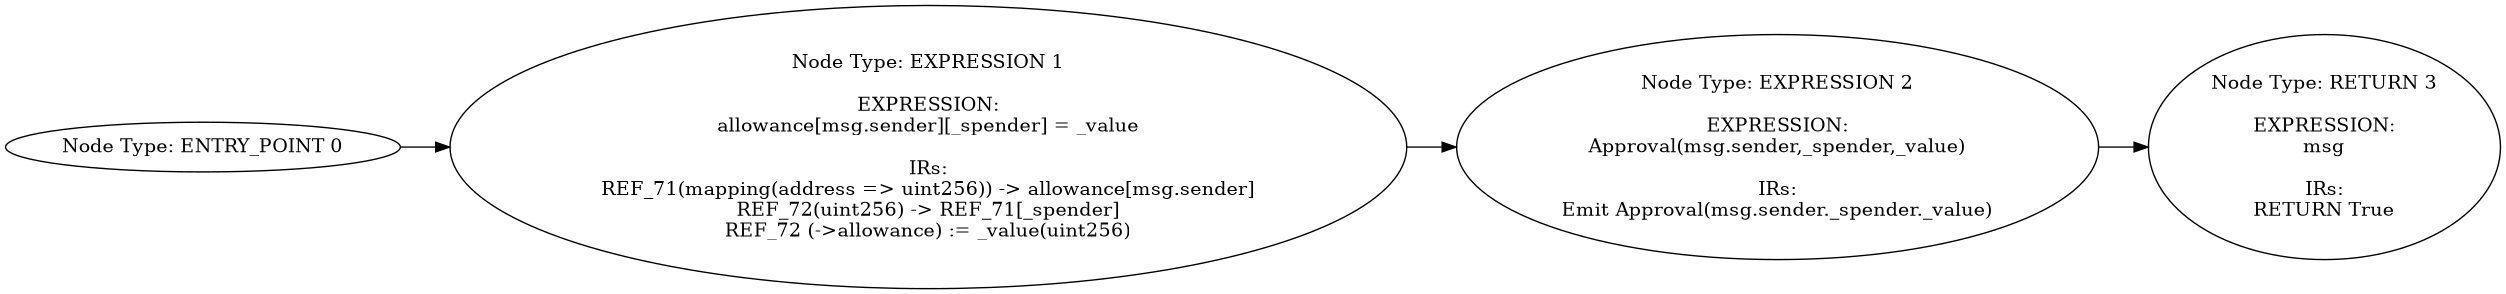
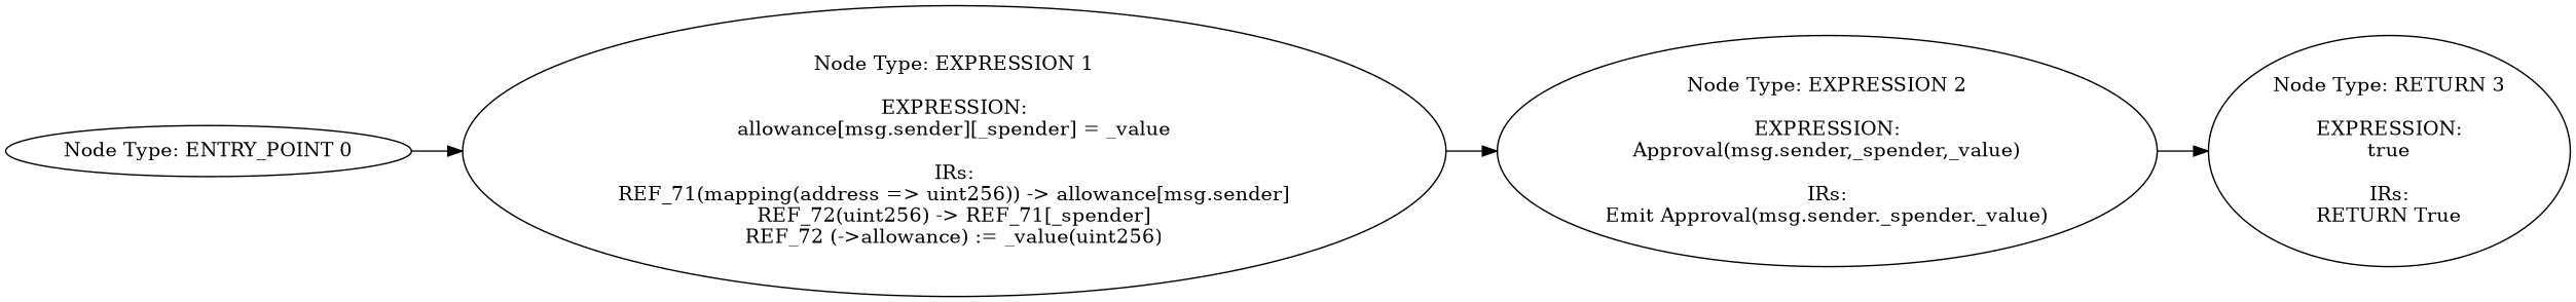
  digraph {
    rankdir=LR
    n1 [label="Node Type: ENTRY_POINT 0\n"]
    n2 [label="Node Type: EXPRESSION 1\n\nEXPRESSION:\nallowance[msg.sender][_spender] = _value\n\nIRs:\nREF_71(mapping(address => uint256)) -> allowance[msg.sender]\nREF_72(uint256) -> REF_71[_spender]\nREF_72 (->allowance) := _value(uint256)"]
    n3 [label="Node Type: EXPRESSION 2\n\nEXPRESSION:\nApproval(msg.sender,_spender,_value)\n\nIRs:\nEmit Approval(msg.sender._spender._value)"]
-   n4 [label="Node Type: RETURN 3\n\nEXPRESSION:\nmsg\n\nIRs:\nRETURN True"]
+   n4 [label="Node Type: RETURN 3\n\nEXPRESSION:\ntrue\n\nIRs:\nRETURN True"]
    n1 -> n2
    n2 -> n3
    n3 -> n4
  }
